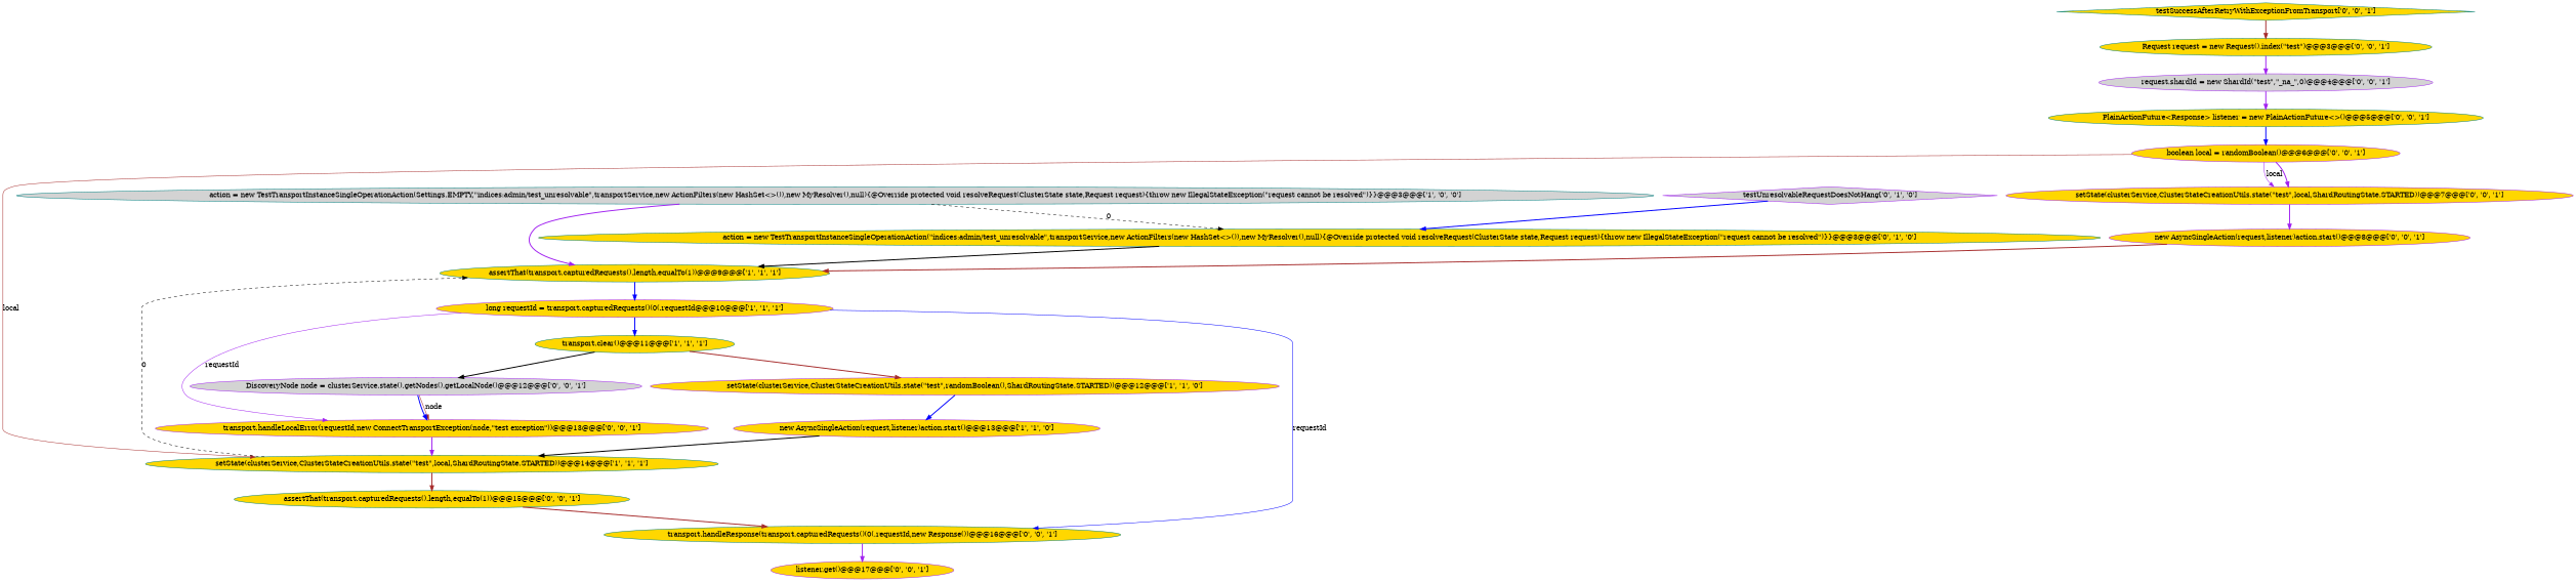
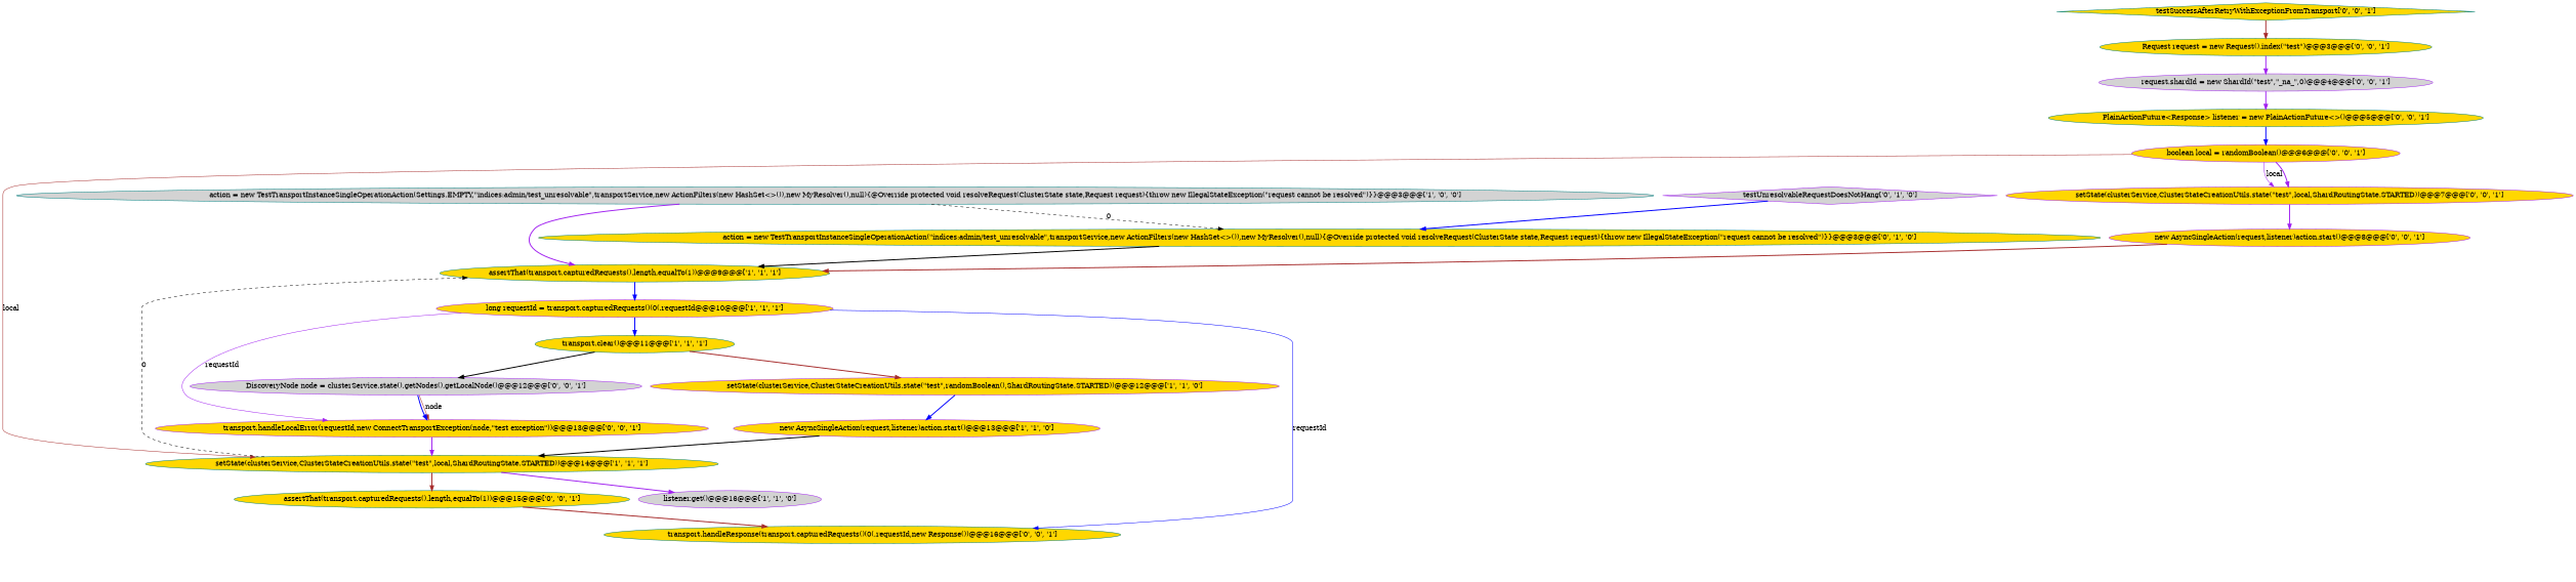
  digraph {
    node [color=purple fillcolor=gold shape=ellipse style=filled]
    edge [color=purple style=bold]
    n1 [color=teal label="action = new TestTransportInstanceSingleOperationAction(\"indices:admin/test_unresolvable\",transportService,new ActionFilters(new HashSet<>()),new MyResolver(),null){@Override protected void resolveRequest(ClusterState state,Request request){throw new IllegalStateException(\"request cannot be resolved\")}}@@@3@@@['0', '1', '0']"]
    n2 [color=teal label="assertThat(transport.capturedRequests().length,equalTo(1))@@@9@@@['1', '1', '1']"]
    n3 [label="long requestId = transport.capturedRequests()(0(.requestId@@@10@@@['1', '1', '1']"]
    n4 [label="boolean local = randomBoolean()@@@6@@@['0', '0', '1']"]
    n5 [label="setState(clusterService,ClusterStateCreationUtils.state(\"test\",local,ShardRoutingState.STARTED))@@@7@@@['0', '0', '1']"]
    n6 [color=teal label="setState(clusterService,ClusterStateCreationUtils.state(\"test\",local,ShardRoutingState.STARTED))@@@14@@@['1', '1', '1']"]
    n7 [label="new AsyncSingleAction(request,listener)action.start()@@@8@@@['0', '0', '1']"]
+   n8 [fillcolor=lightgrey label="listener.get()@@@16@@@['1', '1', '0']"]
    n9 [color=teal label="assertThat(transport.capturedRequests().length,equalTo(1))@@@15@@@['0', '0', '1']"]
    n10 [label="transport.handleLocalError(requestId,new ConnectTransportException(node,\"test exception\"))@@@13@@@['0', '0', '1']"]
    n11 [label="new AsyncSingleAction(request,listener)action.start()@@@13@@@['1', '1', '0']"]
    n12 [fillcolor=lightgrey label="DiscoveryNode node = clusterService.state().getNodes().getLocalNode()@@@12@@@['0', '0', '1']"]
    n13 [color=teal label="transport.handleResponse(transport.capturedRequests()(0(.requestId,new Response())@@@16@@@['0', '0', '1']"]
-   n14 [label="listener.get()@@@17@@@['0', '0', '1']"]
    n15 [color=teal label="transport.clear()@@@11@@@['1', '1', '1']"]
    n16 [fillcolor=lightgrey label="request.shardId = new ShardId(\"test\",\"_na_\",0)@@@4@@@['0', '0', '1']"]
    n17 [color=teal label="PlainActionFuture<Response> listener = new PlainActionFuture<>()@@@5@@@['0', '0', '1']"]
    n18 [color=teal label="testSuccessAfterRetryWithExceptionFromTransport['0', '0', '1']" shape=diamond]
    n19 [color=teal label="Request request = new Request().index(\"test\")@@@3@@@['0', '0', '1']"]
    n20 [label="setState(clusterService,ClusterStateCreationUtils.state(\"test\",randomBoolean(),ShardRoutingState.STARTED))@@@12@@@['1', '1', '0']"]
    n21 [fillcolor=lightgrey label="testUnresolvableRequestDoesNotHang['0', '1', '0']" shape=diamond]
    n22 [color=teal fillcolor=lightgrey label="action = new TestTransportInstanceSingleOperationAction(Settings.EMPTY,\"indices:admin/test_unresolvable\",transportService,new ActionFilters(new HashSet<>()),new MyResolver(),null){@Override protected void resolveRequest(ClusterState state,Request request){throw new IllegalStateException(\"request cannot be resolved\")}}@@@3@@@['1', '0', '0']"]
    n1 -> n2 [color=black]
    n2 -> n3 [color=blue]
    n3 -> n10 [label=requestId style=solid]
    n3 -> n13 [color=blue label=requestId style=solid]
    n3 -> n15 [color=blue]
    n4 -> n5 [label=local style=solid]
    n4 -> n5
    n4 -> n6 [color=brown label=local style=solid]
    n5 -> n7
    n6 -> n2 [color=black label=0 style=dashed]
+   n6 -> n8
    n6 -> n9 [color=brown]
    n7 -> n2 [color=brown]
    n9 -> n13 [color=brown]
    n10 -> n6
    n11 -> n6 [color=black]
    n12 -> n10 [color=brown label="node" style=solid]
    n12 -> n10 [color=blue]
-   n13 -> n14
    n15 -> n12 [color=black]
    n15 -> n20 [color=brown]
    n16 -> n17
    n17 -> n4 [color=blue]
    n18 -> n19 [color=brown]
    n19 -> n16
    n20 -> n11 [color=blue]
    n21 -> n1 [color=blue]
    n22 -> n1 [color=black label=0 style=dashed]
    n22 -> n2
  }
